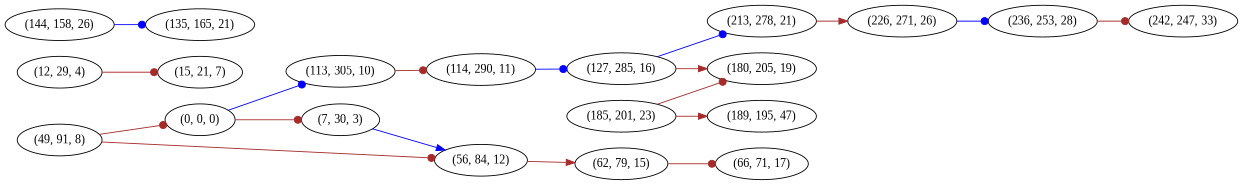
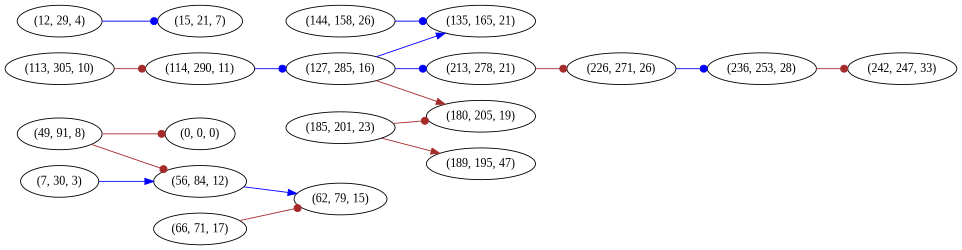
  digraph {
    fontname="Liberation Serif"
    rankdir=LR
    node [fontname="Liberation Serif"]
    edge [arrowhead=dot color=brown fontname="Liberation Serif"]
    "(0, 0, 0)"
    "(7, 30, 3)"
    "(113, 305, 10)"
    "(56, 84, 12)"
    "(49, 91, 8)"
    "(114, 290, 11)"
    "(12, 29, 4)"
    "(15, 21, 7)"
    "(62, 79, 15)"
    "(66, 71, 17)"
    "(127, 285, 16)"
    "(135, 165, 21)"
    "(180, 205, 19)"
    "(213, 278, 21)"
    "(226, 271, 26)"
    "(144, 158, 26)"
    "(185, 201, 23)"
    n18 [label="(189, 195, 47)"]
    "(236, 253, 28)"
    "(242, 247, 33)"
-   "(0, 0, 0)" -> "(7, 30, 3)"
-   "(0, 0, 0)" -> "(113, 305, 10)" [color=blue]
    "(7, 30, 3)" -> "(56, 84, 12)" [arrowhead=normal color=blue]
    "(113, 305, 10)" -> "(114, 290, 11)"
-   "(56, 84, 12)" -> "(62, 79, 15)" [arrowhead=normal]
+   "(56, 84, 12)" -> "(62, 79, 15)" [arrowhead=normal color=blue]
    "(49, 91, 8)" -> "(0, 0, 0)"
    "(49, 91, 8)" -> "(56, 84, 12)"
    "(114, 290, 11)" -> "(127, 285, 16)" [color=blue]
-   "(12, 29, 4)" -> "(15, 21, 7)"
-   "(62, 79, 15)" -> "(66, 71, 17)"
+   "(12, 29, 4)" -> "(15, 21, 7)" [color=blue]
+   "(66, 71, 17)" -> "(62, 79, 15)"
+   "(127, 285, 16)" -> "(135, 165, 21)" [arrowhead=normal color=blue]
    "(127, 285, 16)" -> "(180, 205, 19)" [arrowhead=normal]
    "(127, 285, 16)" -> "(213, 278, 21)" [color=blue]
-   "(213, 278, 21)" -> "(226, 271, 26)" [arrowhead=normal]
+   "(213, 278, 21)" -> "(226, 271, 26)"
    "(226, 271, 26)" -> "(236, 253, 28)" [color=blue]
    "(144, 158, 26)" -> "(135, 165, 21)" [color=blue]
    "(185, 201, 23)" -> "(180, 205, 19)"
    "(185, 201, 23)" -> n18 [arrowhead=normal]
    "(236, 253, 28)" -> "(242, 247, 33)"
  }
